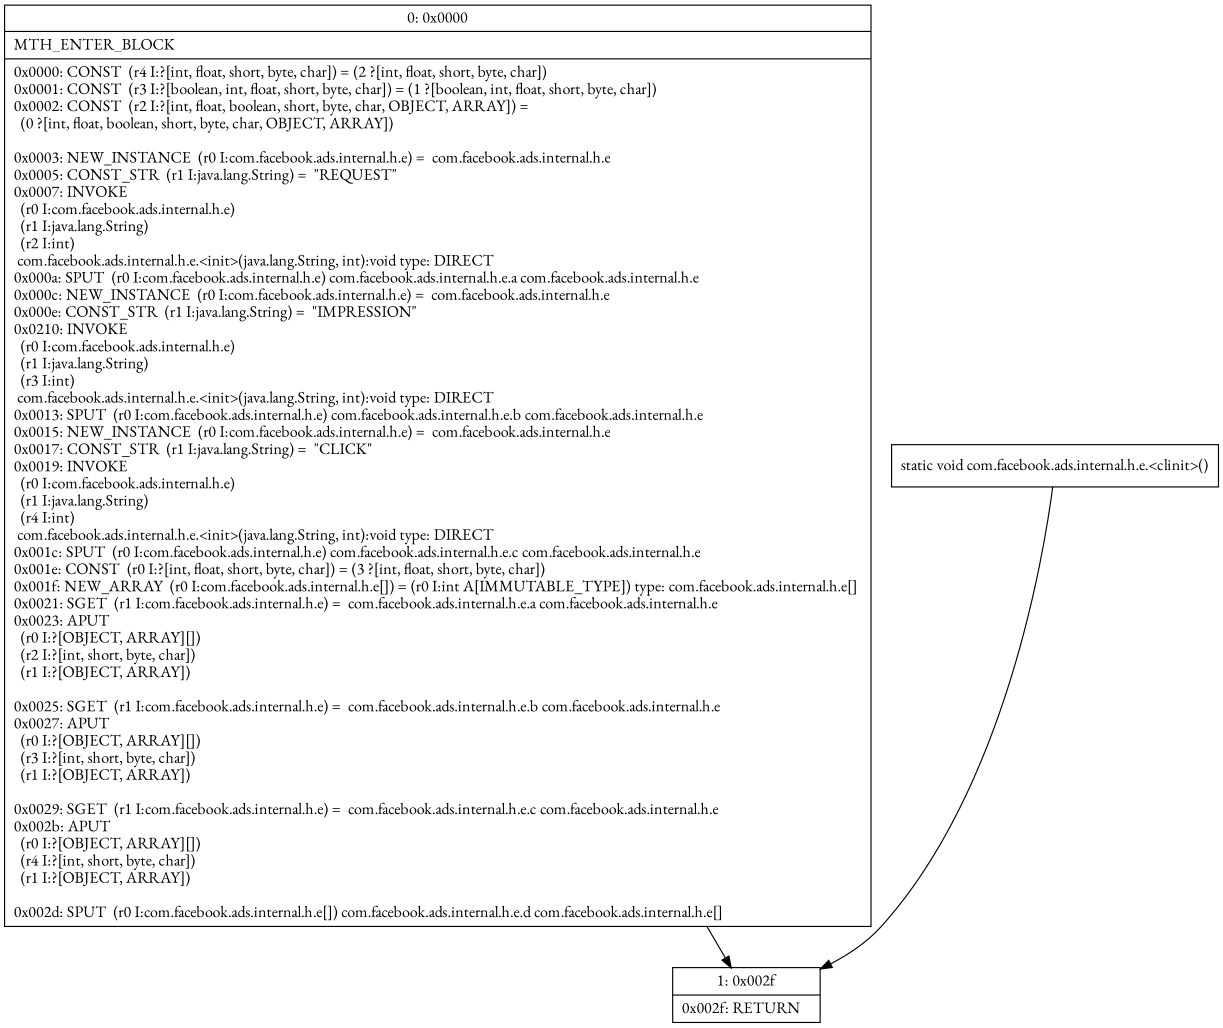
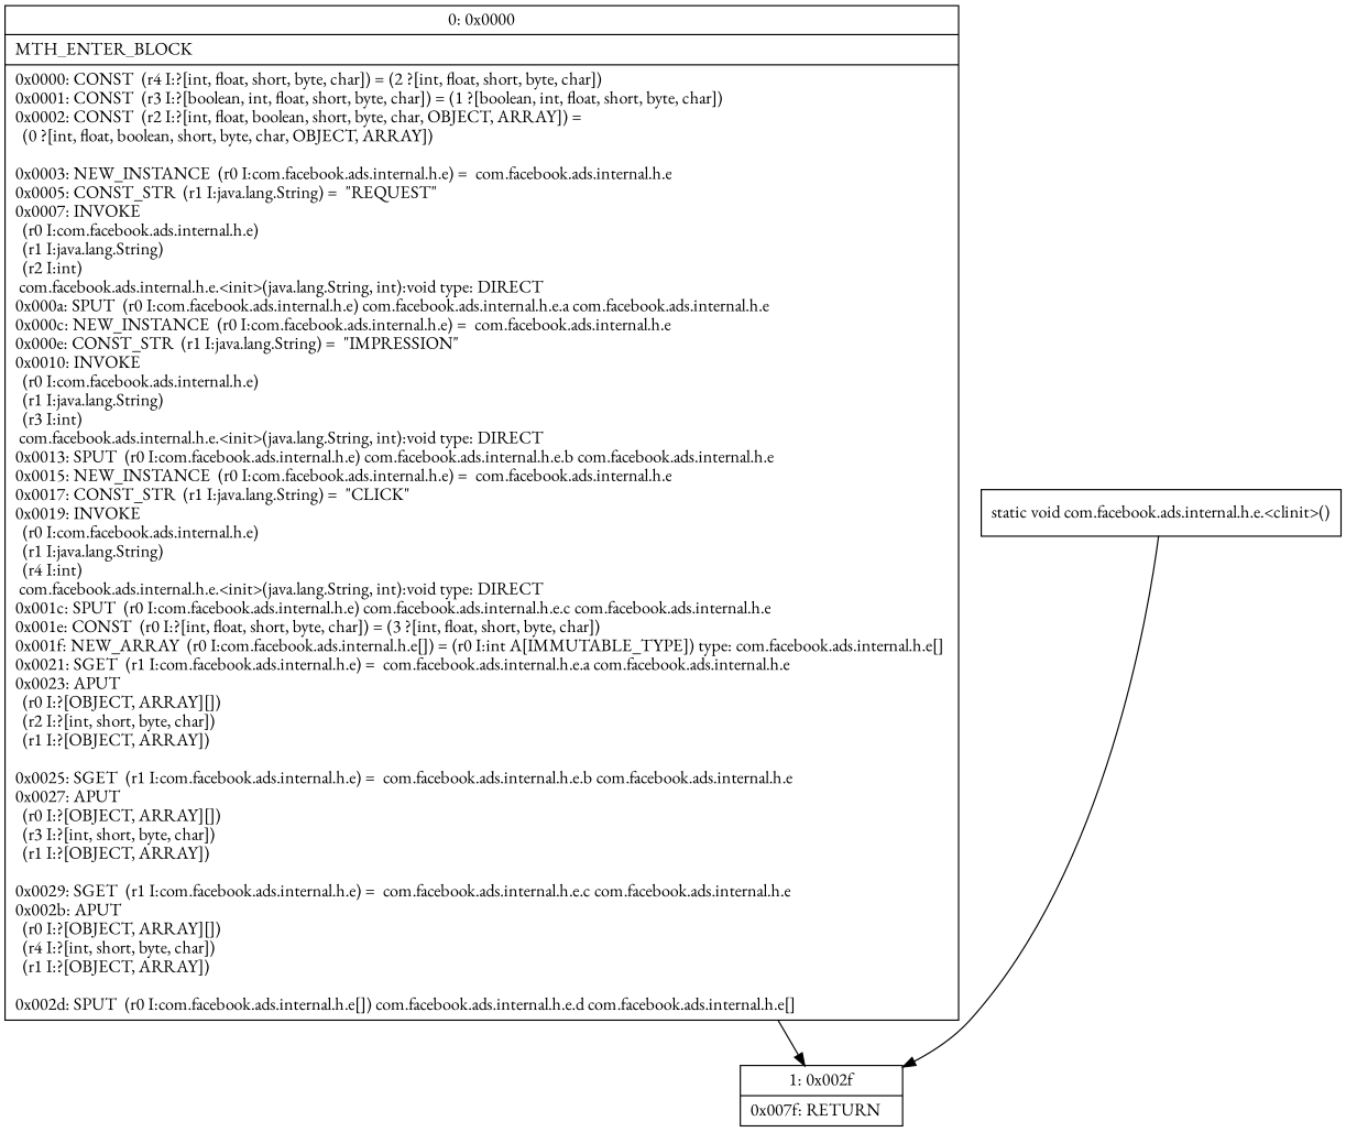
  digraph {
    fontname="EB Garamond"
    node [fontname="EB Garamond" shape=record]
    edge [fontname="EB Garamond"]
-   n1 [label="{0\:\ 0x0000|MTH_ENTER_BLOCK\l|0x0000: CONST  (r4 I:?[int, float, short, byte, char]) = (2 ?[int, float, short, byte, char]) \l0x0001: CONST  (r3 I:?[boolean, int, float, short, byte, char]) = (1 ?[boolean, int, float, short, byte, char]) \l0x0002: CONST  (r2 I:?[int, float, boolean, short, byte, char, OBJECT, ARRAY]) = \l  (0 ?[int, float, boolean, short, byte, char, OBJECT, ARRAY])\l \l0x0003: NEW_INSTANCE  (r0 I:com.facebook.ads.internal.h.e) =  com.facebook.ads.internal.h.e \l0x0005: CONST_STR  (r1 I:java.lang.String) =  \"REQUEST\" \l0x0007: INVOKE  \l  (r0 I:com.facebook.ads.internal.h.e)\l  (r1 I:java.lang.String)\l  (r2 I:int)\l com.facebook.ads.internal.h.e.\<init\>(java.lang.String, int):void type: DIRECT \l0x000a: SPUT  (r0 I:com.facebook.ads.internal.h.e) com.facebook.ads.internal.h.e.a com.facebook.ads.internal.h.e \l0x000c: NEW_INSTANCE  (r0 I:com.facebook.ads.internal.h.e) =  com.facebook.ads.internal.h.e \l0x000e: CONST_STR  (r1 I:java.lang.String) =  \"IMPRESSION\" \l0x0210: INVOKE  \l  (r0 I:com.facebook.ads.internal.h.e)\l  (r1 I:java.lang.String)\l  (r3 I:int)\l com.facebook.ads.internal.h.e.\<init\>(java.lang.String, int):void type: DIRECT \l0x0013: SPUT  (r0 I:com.facebook.ads.internal.h.e) com.facebook.ads.internal.h.e.b com.facebook.ads.internal.h.e \l0x0015: NEW_INSTANCE  (r0 I:com.facebook.ads.internal.h.e) =  com.facebook.ads.internal.h.e \l0x0017: CONST_STR  (r1 I:java.lang.String) =  \"CLICK\" \l0x0019: INVOKE  \l  (r0 I:com.facebook.ads.internal.h.e)\l  (r1 I:java.lang.String)\l  (r4 I:int)\l com.facebook.ads.internal.h.e.\<init\>(java.lang.String, int):void type: DIRECT \l0x001c: SPUT  (r0 I:com.facebook.ads.internal.h.e) com.facebook.ads.internal.h.e.c com.facebook.ads.internal.h.e \l0x001e: CONST  (r0 I:?[int, float, short, byte, char]) = (3 ?[int, float, short, byte, char]) \l0x001f: NEW_ARRAY  (r0 I:com.facebook.ads.internal.h.e[]) = (r0 I:int A[IMMUTABLE_TYPE]) type: com.facebook.ads.internal.h.e[] \l0x0021: SGET  (r1 I:com.facebook.ads.internal.h.e) =  com.facebook.ads.internal.h.e.a com.facebook.ads.internal.h.e \l0x0023: APUT  \l  (r0 I:?[OBJECT, ARRAY][])\l  (r2 I:?[int, short, byte, char])\l  (r1 I:?[OBJECT, ARRAY])\l \l0x0025: SGET  (r1 I:com.facebook.ads.internal.h.e) =  com.facebook.ads.internal.h.e.b com.facebook.ads.internal.h.e \l0x0027: APUT  \l  (r0 I:?[OBJECT, ARRAY][])\l  (r3 I:?[int, short, byte, char])\l  (r1 I:?[OBJECT, ARRAY])\l \l0x0029: SGET  (r1 I:com.facebook.ads.internal.h.e) =  com.facebook.ads.internal.h.e.c com.facebook.ads.internal.h.e \l0x002b: APUT  \l  (r0 I:?[OBJECT, ARRAY][])\l  (r4 I:?[int, short, byte, char])\l  (r1 I:?[OBJECT, ARRAY])\l \l0x002d: SPUT  (r0 I:com.facebook.ads.internal.h.e[]) com.facebook.ads.internal.h.e.d com.facebook.ads.internal.h.e[] \l}"]
-   n2 [label="{1\:\ 0x002f|0x002f: RETURN   \l}"]
+   n1 [label="{0\:\ 0x0000|MTH_ENTER_BLOCK\l|0x0000: CONST  (r4 I:?[int, float, short, byte, char]) = (2 ?[int, float, short, byte, char]) \l0x0001: CONST  (r3 I:?[boolean, int, float, short, byte, char]) = (1 ?[boolean, int, float, short, byte, char]) \l0x0002: CONST  (r2 I:?[int, float, boolean, short, byte, char, OBJECT, ARRAY]) = \l  (0 ?[int, float, boolean, short, byte, char, OBJECT, ARRAY])\l \l0x0003: NEW_INSTANCE  (r0 I:com.facebook.ads.internal.h.e) =  com.facebook.ads.internal.h.e \l0x0005: CONST_STR  (r1 I:java.lang.String) =  \"REQUEST\" \l0x0007: INVOKE  \l  (r0 I:com.facebook.ads.internal.h.e)\l  (r1 I:java.lang.String)\l  (r2 I:int)\l com.facebook.ads.internal.h.e.\<init\>(java.lang.String, int):void type: DIRECT \l0x000a: SPUT  (r0 I:com.facebook.ads.internal.h.e) com.facebook.ads.internal.h.e.a com.facebook.ads.internal.h.e \l0x000c: NEW_INSTANCE  (r0 I:com.facebook.ads.internal.h.e) =  com.facebook.ads.internal.h.e \l0x000e: CONST_STR  (r1 I:java.lang.String) =  \"IMPRESSION\" \l0x0010: INVOKE  \l  (r0 I:com.facebook.ads.internal.h.e)\l  (r1 I:java.lang.String)\l  (r3 I:int)\l com.facebook.ads.internal.h.e.\<init\>(java.lang.String, int):void type: DIRECT \l0x0013: SPUT  (r0 I:com.facebook.ads.internal.h.e) com.facebook.ads.internal.h.e.b com.facebook.ads.internal.h.e \l0x0015: NEW_INSTANCE  (r0 I:com.facebook.ads.internal.h.e) =  com.facebook.ads.internal.h.e \l0x0017: CONST_STR  (r1 I:java.lang.String) =  \"CLICK\" \l0x0019: INVOKE  \l  (r0 I:com.facebook.ads.internal.h.e)\l  (r1 I:java.lang.String)\l  (r4 I:int)\l com.facebook.ads.internal.h.e.\<init\>(java.lang.String, int):void type: DIRECT \l0x001c: SPUT  (r0 I:com.facebook.ads.internal.h.e) com.facebook.ads.internal.h.e.c com.facebook.ads.internal.h.e \l0x001e: CONST  (r0 I:?[int, float, short, byte, char]) = (3 ?[int, float, short, byte, char]) \l0x001f: NEW_ARRAY  (r0 I:com.facebook.ads.internal.h.e[]) = (r0 I:int A[IMMUTABLE_TYPE]) type: com.facebook.ads.internal.h.e[] \l0x0021: SGET  (r1 I:com.facebook.ads.internal.h.e) =  com.facebook.ads.internal.h.e.a com.facebook.ads.internal.h.e \l0x0023: APUT  \l  (r0 I:?[OBJECT, ARRAY][])\l  (r2 I:?[int, short, byte, char])\l  (r1 I:?[OBJECT, ARRAY])\l \l0x0025: SGET  (r1 I:com.facebook.ads.internal.h.e) =  com.facebook.ads.internal.h.e.b com.facebook.ads.internal.h.e \l0x0027: APUT  \l  (r0 I:?[OBJECT, ARRAY][])\l  (r3 I:?[int, short, byte, char])\l  (r1 I:?[OBJECT, ARRAY])\l \l0x0029: SGET  (r1 I:com.facebook.ads.internal.h.e) =  com.facebook.ads.internal.h.e.c com.facebook.ads.internal.h.e \l0x002b: APUT  \l  (r0 I:?[OBJECT, ARRAY][])\l  (r4 I:?[int, short, byte, char])\l  (r1 I:?[OBJECT, ARRAY])\l \l0x002d: SPUT  (r0 I:com.facebook.ads.internal.h.e[]) com.facebook.ads.internal.h.e.d com.facebook.ads.internal.h.e[] \l}"]
+   n2 [label="{1\:\ 0x002f|0x007f: RETURN   \l}"]
    n3 [label="{static void com.facebook.ads.internal.h.e.\<clinit\>() }"]
    n1 -> n2
    n3 -> n2
  }
